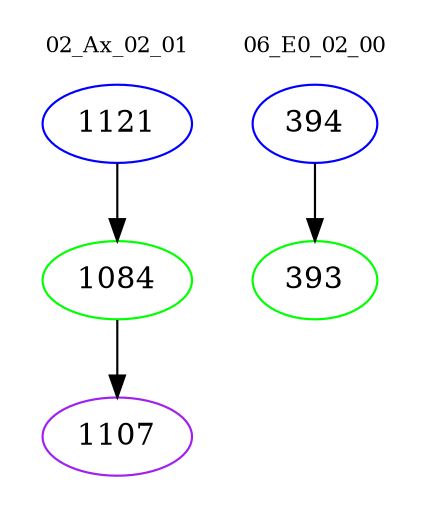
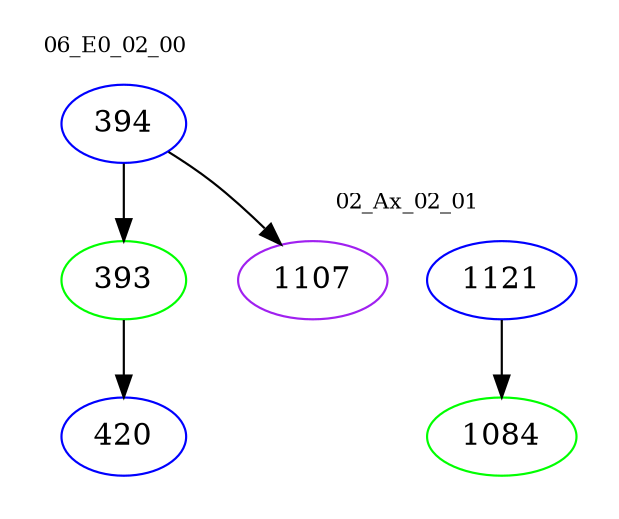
  digraph {
    node [color=blue]
    edge [color=black]
    n1 [color=green label=1084]
    n2 [label=1121]
    n3 [color=purple label=1107]
    n4 [color=green label=393]
    n5 [label=394]
+   n6 [label=420]
    subgraph cluster_1 {
      color=white
      fontsize=10
      label="02_Ax_02_01"
      n1
      n2
      n3
    }
    subgraph cluster_2 {
      color=white
      fontsize=10
      label="06_E0_02_00"
      n4
      n5
+     n6
    }
-   n1 -> n3
+   n5 -> n3
    n2 -> n1
+   n4 -> n6
    n5 -> n4
  }
